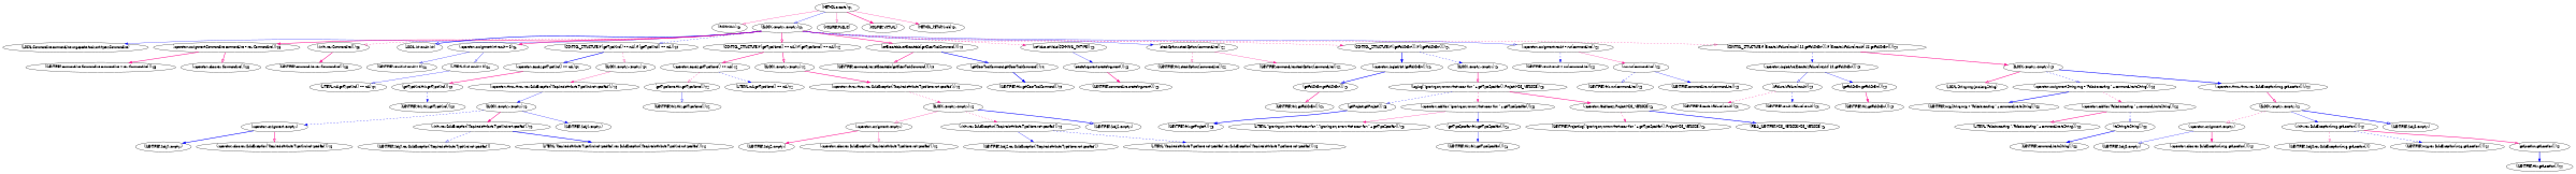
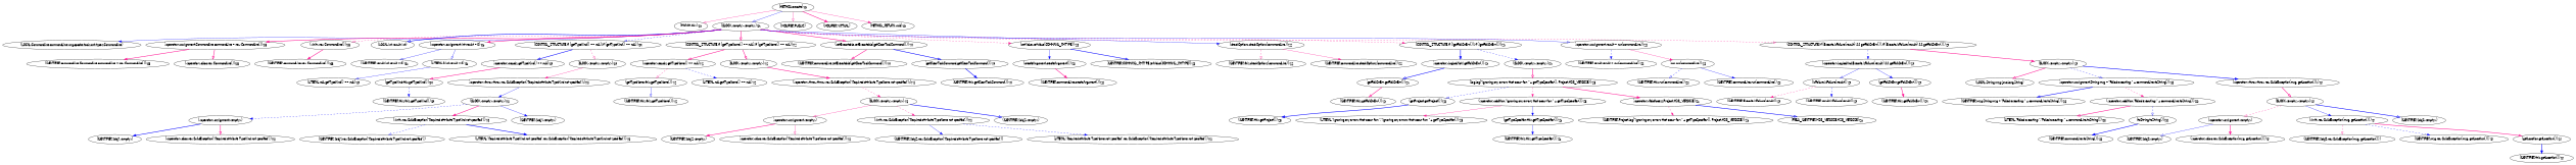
  digraph {
    fontname="Patrick Hand"
    node [fontname="Patrick Hand"]
    edge [arrowhead=normal color=deeppink fontname="Patrick Hand" style=bold]
    n1 [label=<(METHOD,execute)<SUB>104</SUB>>]
    n2 [label=<(PARAM,this)<SUB>104</SUB>>]
    n3 [label=<(BLOCK,&lt;empty&gt;,&lt;empty&gt;)<SUB>104</SUB>>]
    n4 [label=<(MODIFIER,PUBLIC)>]
    n5 [label=<(MODIFIER,VIRTUAL)>]
    n6 [label=<(METHOD_RETURN,void)<SUB>104</SUB>>]
    n7 [label=<(LOCAL,Commandline commandLine: org.apache.tools.ant.types.Commandline)>]
    n8 [label=<(&lt;operator&gt;.assignment,Commandline commandLine = new Commandline())<SUB>105</SUB>>]
    n9 [label=<(&lt;init&gt;,new Commandline())<SUB>105</SUB>>]
    n10 [label=<(LOCAL,int result: int)>]
    n11 [label=<(&lt;operator&gt;.assignment,int result = 0)<SUB>106</SUB>>]
    n12 [label=<(CONTROL_STRUCTURE,if (getTypeKind() == null),if (getTypeKind() == null))<SUB>109</SUB>>]
    n13 [label=<(CONTROL_STRUCTURE,if (getTypeName() == null),if (getTypeName() == null))<SUB>112</SUB>>]
    n14 [label=<(setExecutable,setExecutable(getClearToolCommand()))<SUB>119</SUB>>]
    n15 [label=<(setValue,setValue(COMMAND_RMTYPE))<SUB>120</SUB>>]
    n16 [label=<(checkOptions,checkOptions(commandLine))<SUB>122</SUB>>]
    n17 [label=<(CONTROL_STRUCTURE,if (!getFailOnErr()),if (!getFailOnErr()))<SUB>124</SUB>>]
    n18 [label=<(&lt;operator&gt;.assignment,result = run(commandLine))<SUB>128</SUB>>]
    n19 [label=<(CONTROL_STRUCTURE,if (Execute.isFailure(result) &amp;&amp; getFailOnErr()),if (Execute.isFailure(result) &amp;&amp; getFailOnErr()))<SUB>129</SUB>>]
    n20 [label=<(IDENTIFIER,commandLine,Commandline commandLine = new Commandline())<SUB>105</SUB>>]
    n21 [label=<(&lt;operator&gt;.alloc,new Commandline())<SUB>105</SUB>>]
-   n22 [label=<(IDENTIFIER,commandLine,new Commandline())<SUB>105</SUB>>]
+   n22 [label=<(IDENTIFIER,commandLine,new Commandline())<SUB>705</SUB>>]
    n23 [label=<(IDENTIFIER,result,int result = 0)<SUB>106</SUB>>]
    n24 [label=<(LITERAL,0,int result = 0)<SUB>106</SUB>>]
    n25 [label=<(&lt;operator&gt;.equals,getTypeKind() == null)<SUB>109</SUB>>]
    n26 [label=<(BLOCK,&lt;empty&gt;,&lt;empty&gt;)<SUB>109</SUB>>]
    n27 [label=<(&lt;operator&gt;.equals,getTypeName() == null)<SUB>112</SUB>>]
    n28 [label=<(BLOCK,&lt;empty&gt;,&lt;empty&gt;)<SUB>112</SUB>>]
    n29 [label=<(IDENTIFIER,commandLine,setExecutable(getClearToolCommand()))<SUB>119</SUB>>]
    n30 [label=<(getClearToolCommand,getClearToolCommand())<SUB>119</SUB>>]
    n31 [label=<(createArgument,createArgument())<SUB>120</SUB>>]
+   n32 [label=<(IDENTIFIER,COMMAND_RMTYPE,setValue(COMMAND_RMTYPE))<SUB>120</SUB>>]
    n33 [label=<(IDENTIFIER,this,checkOptions(commandLine))<SUB>122</SUB>>]
    n34 [label=<(IDENTIFIER,commandLine,checkOptions(commandLine))<SUB>122</SUB>>]
    n35 [label=<(&lt;operator&gt;.logicalNot,!getFailOnErr())<SUB>124</SUB>>]
    n36 [label=<(BLOCK,&lt;empty&gt;,&lt;empty&gt;)<SUB>124</SUB>>]
    n37 [label=<(IDENTIFIER,result,result = run(commandLine))<SUB>128</SUB>>]
    n38 [label=<(run,run(commandLine))<SUB>128</SUB>>]
    n39 [label=<(&lt;operator&gt;.logicalAnd,Execute.isFailure(result) &amp;&amp; getFailOnErr())<SUB>129</SUB>>]
    n40 [label=<(BLOCK,&lt;empty&gt;,&lt;empty&gt;)<SUB>129</SUB>>]
    n41 [label=<(LITERAL,null,getTypeKind() == null)<SUB>109</SUB>>]
    n42 [label=<(getTypeKind,this.getTypeKind())<SUB>109</SUB>>]
    n43 [label=<(&lt;operator&gt;.throw,throw new BuildException(&quot;Required attribute TypeKind not specified&quot;);)<SUB>110</SUB>>]
    n44 [label=<(IDENTIFIER,this,this.getTypeKind())<SUB>109</SUB>>]
    n45 [label=<(BLOCK,&lt;empty&gt;,&lt;empty&gt;)<SUB>110</SUB>>]
    n46 [label=<(&lt;operator&gt;.assignment,&lt;empty&gt;)>]
    n47 [label=<(&lt;init&gt;,new BuildException(&quot;Required attribute TypeKind not specified&quot;))<SUB>110</SUB>>]
    n48 [label=<(IDENTIFIER,$obj1,&lt;empty&gt;)>]
    n49 [label=<(IDENTIFIER,$obj1,&lt;empty&gt;)>]
    n50 [label=<(&lt;operator&gt;.alloc,new BuildException(&quot;Required attribute TypeKind not specified&quot;))<SUB>110</SUB>>]
    n51 [label=<(IDENTIFIER,$obj1,new BuildException(&quot;Required attribute TypeKind not specified&quot;))>]
    n52 [label=<(LITERAL,&quot;Required attribute TypeKind not specified&quot;,new BuildException(&quot;Required attribute TypeKind not specified&quot;))<SUB>110</SUB>>]
    n53 [label=<(getTypeName,this.getTypeName())<SUB>112</SUB>>]
    n54 [label=<(LITERAL,null,getTypeName() == null)<SUB>112</SUB>>]
    n55 [label=<(&lt;operator&gt;.throw,throw new BuildException(&quot;Required attribute TypeName not specified&quot;);)<SUB>113</SUB>>]
    n56 [label=<(IDENTIFIER,this,this.getTypeName())<SUB>112</SUB>>]
    n57 [label=<(BLOCK,&lt;empty&gt;,&lt;empty&gt;)<SUB>113</SUB>>]
    n58 [label=<(&lt;operator&gt;.assignment,&lt;empty&gt;)>]
    n59 [label=<(&lt;init&gt;,new BuildException(&quot;Required attribute TypeName not specified&quot;))<SUB>113</SUB>>]
    n60 [label=<(IDENTIFIER,$obj2,&lt;empty&gt;)>]
    n61 [label=<(IDENTIFIER,$obj2,&lt;empty&gt;)>]
    n62 [label=<(&lt;operator&gt;.alloc,new BuildException(&quot;Required attribute TypeName not specified&quot;))<SUB>113</SUB>>]
    n63 [label=<(IDENTIFIER,$obj2,new BuildException(&quot;Required attribute TypeName not specified&quot;))>]
    n64 [label=<(LITERAL,&quot;Required attribute TypeName not specified&quot;,new BuildException(&quot;Required attribute TypeName not specified&quot;))<SUB>113</SUB>>]
    n65 [label=<(IDENTIFIER,this,getClearToolCommand())<SUB>119</SUB>>]
    n66 [label=<(IDENTIFIER,commandLine,createArgument())<SUB>120</SUB>>]
    n67 [label=<(getFailOnErr,getFailOnErr())<SUB>124</SUB>>]
    n68 [label=<(log,log(&quot;Ignoring any errors that occur for: &quot; + getTypeSpecifier(), Project.MSG_VERBOSE))<SUB>125</SUB>>]
    n69 [label=<(IDENTIFIER,this,getFailOnErr())<SUB>124</SUB>>]
    n70 [label=<(getProject,getProject())<SUB>125</SUB>>]
    n71 [label=<(&lt;operator&gt;.addition,&quot;Ignoring any errors that occur for: &quot; + getTypeSpecifier())<SUB>125</SUB>>]
    n72 [label=<(&lt;operator&gt;.fieldAccess,Project.MSG_VERBOSE)<SUB>126</SUB>>]
    n73 [label=<(IDENTIFIER,this,getProject())<SUB>125</SUB>>]
    n74 [label=<(LITERAL,&quot;Ignoring any errors that occur for: &quot;,&quot;Ignoring any errors that occur for: &quot; + getTypeSpecifier())<SUB>125</SUB>>]
    n75 [label=<(getTypeSpecifier,this.getTypeSpecifier())<SUB>126</SUB>>]
    n76 [label=<(IDENTIFIER,Project,log(&quot;Ignoring any errors that occur for: &quot; + getTypeSpecifier(), Project.MSG_VERBOSE))<SUB>126</SUB>>]
    n77 [label=<(FIELD_IDENTIFIER,MSG_VERBOSE,MSG_VERBOSE)<SUB>126</SUB>>]
    n78 [label=<(IDENTIFIER,this,this.getTypeSpecifier())<SUB>126</SUB>>]
    n79 [label=<(IDENTIFIER,this,run(commandLine))<SUB>128</SUB>>]
    n80 [label=<(IDENTIFIER,commandLine,run(commandLine))<SUB>128</SUB>>]
    n81 [label=<(isFailure,isFailure(result))<SUB>129</SUB>>]
    n82 [label=<(getFailOnErr,getFailOnErr())<SUB>129</SUB>>]
    n83 [label=<(LOCAL,String msg: java.lang.String)>]
    n84 [label=<(&lt;operator&gt;.assignment,String msg = &quot;Failed executing: &quot; + commandLine.toString())<SUB>130</SUB>>]
    n85 [label=<(&lt;operator&gt;.throw,throw new BuildException(msg, getLocation());)<SUB>131</SUB>>]
    n86 [label=<(IDENTIFIER,Execute,isFailure(result))<SUB>129</SUB>>]
    n87 [label=<(IDENTIFIER,result,isFailure(result))<SUB>129</SUB>>]
    n88 [label=<(IDENTIFIER,this,getFailOnErr())<SUB>129</SUB>>]
    n89 [label=<(IDENTIFIER,msg,String msg = &quot;Failed executing: &quot; + commandLine.toString())<SUB>130</SUB>>]
    n90 [label=<(&lt;operator&gt;.addition,&quot;Failed executing: &quot; + commandLine.toString())<SUB>130</SUB>>]
    n91 [label=<(BLOCK,&lt;empty&gt;,&lt;empty&gt;)<SUB>131</SUB>>]
    n92 [label=<(LITERAL,&quot;Failed executing: &quot;,&quot;Failed executing: &quot; + commandLine.toString())<SUB>130</SUB>>]
    n93 [label=<(toString,toString())<SUB>130</SUB>>]
    n94 [label=<(IDENTIFIER,commandLine,toString())<SUB>130</SUB>>]
    n95 [label=<(&lt;operator&gt;.assignment,&lt;empty&gt;)>]
    n96 [label=<(&lt;init&gt;,new BuildException(msg, getLocation()))<SUB>131</SUB>>]
    n97 [label=<(IDENTIFIER,$obj3,&lt;empty&gt;)>]
    n98 [label=<(IDENTIFIER,$obj3,&lt;empty&gt;)>]
    n99 [label=<(&lt;operator&gt;.alloc,new BuildException(msg, getLocation()))<SUB>131</SUB>>]
    n100 [label=<(IDENTIFIER,$obj3,new BuildException(msg, getLocation()))>]
    n101 [label=<(IDENTIFIER,msg,new BuildException(msg, getLocation()))<SUB>131</SUB>>]
    n102 [label=<(getLocation,getLocation())<SUB>131</SUB>>]
    n103 [label=<(IDENTIFIER,this,getLocation())<SUB>131</SUB>>]
    n1 -> n2 [arrowhead=onormal style=solid]
    n1 -> n3 [arrowhead=onormal color=blue style=solid]
    n1 -> n4 [arrowhead=onormal style=solid]
    n1 -> n5
    n1 -> n6 [style=solid]
    n3 -> n7 [color=blue style=solid]
    n3 -> n8
    n3 -> n9 [arrowhead=onormal style=dashed]
    n3 -> n10 [arrowhead=onormal color=blue]
    n3 -> n11
    n3 -> n12 [arrowhead=onormal color=blue style=dashed]
    n3 -> n13 [arrowhead=onormal]
    n3 -> n14 [arrowhead=onormal]
    n3 -> n15 [style=dashed]
    n3 -> n16 [color=blue style=solid]
    n3 -> n17 [style=dashed]
    n3 -> n18 [arrowhead=onormal color=blue style=solid]
    n3 -> n19 [arrowhead=onormal style=dashed]
    n8 -> n20
    n8 -> n21 [arrowhead=onormal]
    n9 -> n22
    n11 -> n23 [arrowhead=onormal color=blue style=solid]
    n11 -> n24 [arrowhead=onormal color=blue style=solid]
    n12 -> n25 [arrowhead=onormal color=blue]
    n12 -> n26 [arrowhead=onormal style=dashed]
    n13 -> n27 [arrowhead=onormal]
    n13 -> n28 [arrowhead=onormal]
    n14 -> n29 [arrowhead=onormal]
    n14 -> n30 [arrowhead=onormal color=blue]
    n15 -> n31 [color=blue style=solid]
+   n15 -> n32 [arrowhead=onormal color=blue]
    n16 -> n33 [arrowhead=onormal style=dashed]
    n16 -> n34 [style=solid]
    n17 -> n35 [color=blue]
    n17 -> n36 [color=blue style=dashed]
    n18 -> n37 [color=blue style=dashed]
    n18 -> n38 [style=solid]
    n19 -> n39 [color=blue style=dashed]
    n19 -> n40
    n24 -> n41 [arrowhead=onormal color=blue style=solid]
    n25 -> n42 [arrowhead=onormal]
    n26 -> n43 [style=solid]
    n27 -> n53 [arrowhead=onormal style=dashed]
    n27 -> n54 [color=blue style=dashed]
    n28 -> n55
    n30 -> n65 [color=blue]
    n31 -> n66
    n35 -> n67 [arrowhead=onormal color=blue]
    n36 -> n68 [arrowhead=onormal]
    n38 -> n79 [arrowhead=onormal color=blue style=dashed]
    n38 -> n80 [color=blue style=solid]
    n39 -> n81 [arrowhead=onormal color=blue style=solid]
    n39 -> n82 [color=blue style=solid]
    n40 -> n83 [arrowhead=onormal]
    n40 -> n84 [arrowhead=onormal color=blue style=dashed]
    n40 -> n85 [color=blue]
    n42 -> n44 [color=blue style=dashed]
    n43 -> n45 [color=blue style=solid]
    n45 -> n46 [color=blue style=dashed]
    n45 -> n47
    n45 -> n48 [color=blue style=solid]
    n46 -> n49 [color=blue]
    n46 -> n50 [arrowhead=onormal]
    n47 -> n51 [arrowhead=onormal color=blue style=dashed]
    n47 -> n52 [color=blue]
    n53 -> n56 [arrowhead=onormal color=blue style=solid]
    n55 -> n57 [style=dashed]
    n57 -> n58 [arrowhead=onormal style=solid]
    n57 -> n59 [style=dashed]
    n57 -> n60 [arrowhead=onormal color=blue]
    n58 -> n61
    n58 -> n62 [arrowhead=onormal style=solid]
    n59 -> n63 [color=blue style=solid]
    n59 -> n64 [color=blue style=dashed]
    n67 -> n69 [arrowhead=onormal]
    n68 -> n70 [arrowhead=onormal color=blue style=dashed]
    n68 -> n71 [style=dashed]
    n68 -> n72
    n70 -> n73 [color=blue]
    n71 -> n74 [style=solid]
    n71 -> n75 [color=blue style=solid]
    n72 -> n76 [style=dashed]
    n72 -> n77 [arrowhead=onormal color=blue]
    n75 -> n78 [color=blue style=solid]
    n81 -> n86 [style=dashed]
    n81 -> n87 [color=blue style=dashed]
    n82 -> n88
    n84 -> n89 [arrowhead=onormal color=blue]
    n84 -> n90 [style=dashed]
    n85 -> n91 [arrowhead=onormal]
    n90 -> n92 [arrowhead=onormal]
    n90 -> n93 [arrowhead=onormal color=blue style=dashed]
    n91 -> n95 [arrowhead=onormal style=dashed]
    n91 -> n96 [color=blue style=solid]
    n91 -> n97 [arrowhead=onormal color=blue]
    n93 -> n94 [color=blue]
    n95 -> n98 [arrowhead=onormal color=blue style=solid]
    n95 -> n99
    n96 -> n100 [arrowhead=onormal style=dashed]
    n96 -> n101 [color=blue style=dashed]
    n96 -> n102 [arrowhead=onormal]
    n102 -> n103 [color=blue]
  }
